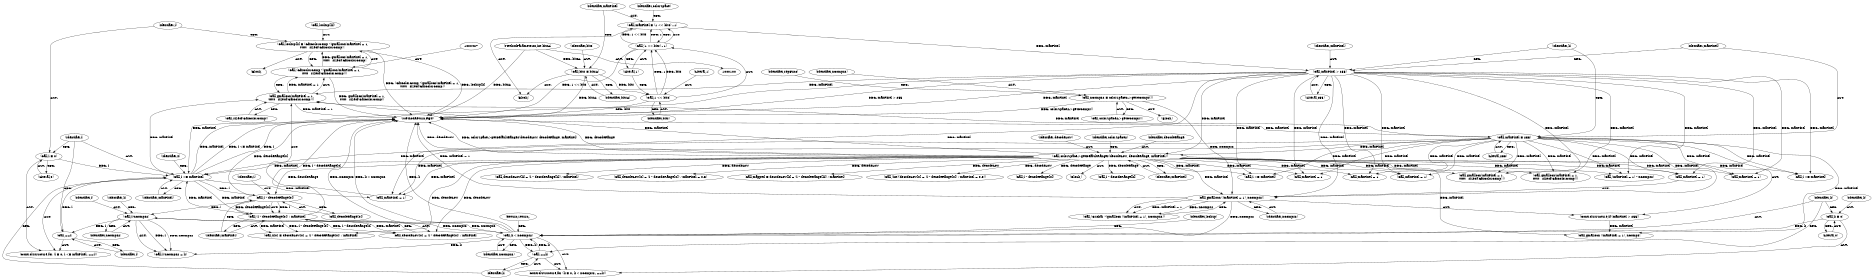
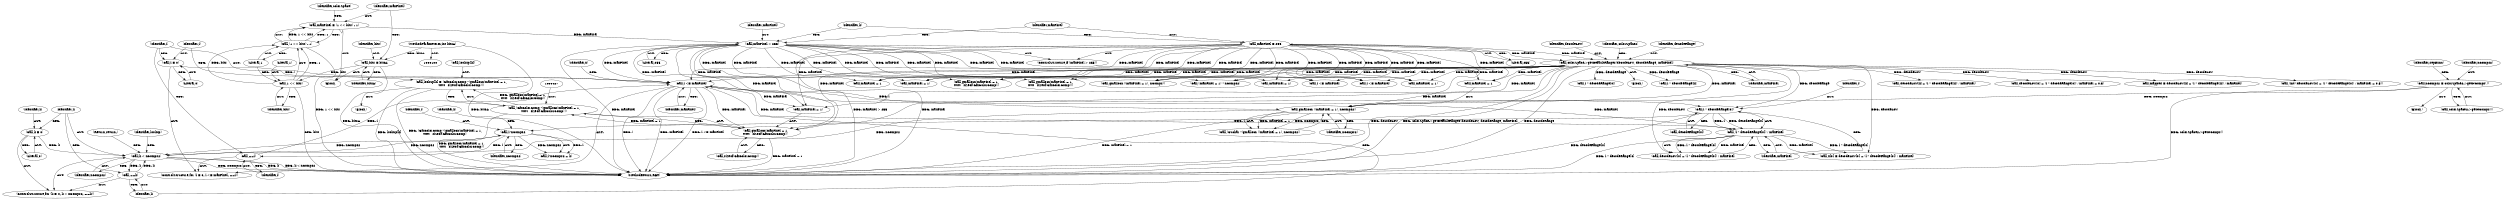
  digraph {
    n1 [label="(Call,lookup[k] = (GfxColorComp *)gmallocn(maxPixel + 1,\n\t\t\t\t\t   sizeof(GfxColorComp)))"]
    n2 [label="(Call,(GfxColorComp *)gmallocn(maxPixel + 1,\n\t\t\t\t\t   sizeof(GfxColorComp)))"]
    n3 [label="(MethodReturn,RET)"]
    n4 [label="(Block,)"]
    n5 [label="(Call,gmallocn(maxPixel + 1,\n\t\t\t\t\t   sizeof(GfxColorComp)))"]
    n6 [label="(Call,sizeof(GfxColorComp))"]
    n7 [label="(Call,i <= maxPixel)"]
    n8 [label="(Call,i * decodeRange[0])"]
    n9 [label="(Call,(i * decodeRange[0]) / maxPixel)"]
    n10 [label="(ControlStructure,for (i = 0; i <= maxPixel; ++i))"]
    n11 [label="(Call,maxPixel + 1)"]
    n12 [label="(Identifier,maxPixel)"]
    n13 [label="(Call,i*nComps2)"]
    n14 [label="(Call,decodeRange[0])"]
    n15 [label="(Call,x[0] = decodeLow[0] + (i * decodeRange[0]) / maxPixel)"]
    n16 [label="(Call,decodeLow[0] + (i * decodeRange[0]) / maxPixel)"]
    n17 [label="(Identifier,maxPixel)"]
    n18 [label="(Call,++i)"]
    n19 [label="(Identifier,i)"]
    n20 [label="(Call,k < nComps2)"]
    n21 [label="(Call,i*nComps2 + k)"]
    n22 [label="(Identifier,nComps2)"]
    n23 [label="(Call,++k)"]
    n24 [label="(Identifier,nComps2)"]
    n25 [label="(ControlStructure,for (k = 0; k < nComps2; ++k))"]
    n26 [label="(Call,colorSpace->getDefaultRanges(decodeLow, decodeRange, maxPixel))"]
    n27 [label="(Call,gmallocn ((maxPixel + 1), nComps2))"]
    n28 [label="(Call,maxPixel + 1)"]
    n29 [label="(Call,maxPixel + 1)"]
    n30 [label="(Call,gmallocn(maxPixel + 1,\n \t\t\t\t\t   sizeof(GfxColorComp)))"]
    n31 [label="(Call,gmallocn(maxPixel + 1,\n\t\t\t\t\t   sizeof(GfxColorComp)))"]
    n32 [label="(Call,decodeLow[k] + (i * decodeRange[k]) / maxPixel)"]
    n33 [label="(Call,decodeLow[0] + (i * decodeRange[0]) / maxPixel + 0.5)"]
    n34 [label="(Call,mapped = decodeLow[k] + (i * decodeRange[k]) / maxPixel)"]
    n35 [label="(Call,(int)(decodeLow[0] + (i * decodeRange[0]) / maxPixel + 0.5))"]
    n36 [label="(Call,i * decodeRange[0])"]
    n37 [label="(Block,)"]
    n38 [label="(Call,gmallocn ((maxPixel + 1), nComps))"]
    n39 [label="(Call,i * decodeRange[k])"]
    n40 [label="(Identifier,maxPixel)"]
    n41 [label="(Call,maxPixel + 1)"]
    n42 [label="(Call,(maxPixel + 1) * nComps2)"]
    n43 [label="(Call,maxPixel + 1)"]
    n44 [label="(Call,i <= maxPixel)"]
    n45 [label="(Call,i <= maxPixel)"]
    n46 [label="(Call,maxPixel + 1)"]
    n47 [label="(Call,(Guchar *)gmallocn ((maxPixel + 1), nComps2))"]
    n48 [label="(Identifier,nComps2)"]
    n49 [label="(Call,maxPixel = 255)"]
    n50 [label="(Literal,255)"]
    n51 [label="(ControlStructure,if (maxPixel > 255))"]
    n52 [label="(Call,maxPixel > 255)"]
    n53 [label="(Literal,255)"]
    n54 [label="(Call,maxPixel = (1 << bits) - 1)"]
    n55 [label="(Call,(1 << bits) - 1)"]
    n56 [label="(Block,)"]
    n57 [label="(Literal,1)"]
    n58 [label="(Call,1 << bits)"]
    n59 [label="(Identifier,bits)"]
    n60 [label="(Call,bits = bitsA)"]
    n61 [label="(Identifier,bitsA)"]
    n62 [label="(MethodParameterIn,int bitsA)"]
    1000100
    n64 [label="(Identifier,k)"]
    n65 [label="(Call,k = 0)"]
    n66 [label="(Literal,0)"]
    n67 [label="(Call,nComps2 = colorSpace2->getNComps())"]
    n68 [label="(Call,colorSpace2->getNComps())"]
    n69 [label="(Block,)"]
    n70 [label="(Call,i = 0)"]
    n71 [label="(Literal,0)"]
    n72 [label="(Identifier,sepFunc)"]
    n73 [label="(Identifier,i)"]
    n74 [label="(Identifier,maxPixel)"]
    n75 [label="(Identifier,i)"]
    n76 [label="(Identifier,k)"]
    n77 [label="(Identifier,i)"]
    n78 [label="(Identifier,k)"]
    n79 [label="(Identifier,colorSpace2)"]
    n80 [label="(Identifier,decodeRange)"]
    n81 [label="(Identifier,decodeLow)"]
    n82 [label="(Identifier,maxPixel)"]
    n83 [label="(Identifier,maxPixel)"]
    n84 [label="(Identifier,x)"]
    n85 [label="(Identifier,k)"]
    n86 [label="(Identifier,i)"]
    n87 [label="(Identifier,colorSpace)"]
    n88 [label="(Literal,1)"]
    n89 [label="(Call,lookup[k])"]
    n90 [label="(Return,return;)"]
    n91 [label="(Identifier,bits)"]
    n92 [label="(Identifier,lookup)"]
    n93 [label="(Identifier,nComps2)"]
    n94 [label="(Identifier,k)"]
    1000427
    n1 -> n2 [label="CFG: "]
    n1 -> n3 [label="DDG: (GfxColorComp *)gmallocn(maxPixel + 1,\n\t\t\t\t\t   sizeof(GfxColorComp))"]
    n1 -> n3 [label="DDG: lookup[k]"]
    n1 -> n4 [label="AST: "]
    n2 -> n1 [label="AST: "]
    n2 -> n1 [label="DDG: gmallocn(maxPixel + 1,\n\t\t\t\t\t   sizeof(GfxColorComp))"]
    n2 -> n3 [label="DDG: gmallocn(maxPixel + 1,\n\t\t\t\t\t   sizeof(GfxColorComp))"]
    n2 -> n5 [label="CFG: "]
    n5 -> n2 [label="AST: "]
    n5 -> n2 [label="DDG: maxPixel + 1"]
    n5 -> n3 [label="DDG: maxPixel + 1"]
    n5 -> n6 [label="CFG: "]
    n6 -> n5 [label="AST: "]
    n7 -> n3 [label="DDG: maxPixel"]
    n7 -> n3 [label="DDG: i <= maxPixel"]
    n7 -> n3 [label="DDG: i"]
    n7 -> n5 [label="DDG: maxPixel"]
    n7 -> n8 [label="DDG: i"]
    n7 -> n9 [label="DDG: maxPixel"]
    n7 -> n10 [label="AST: "]
    n7 -> n11 [label="DDG: maxPixel"]
    n7 -> n12 [label="CFG: "]
    n8 -> n3 [label="DDG: decodeRange[0]"]
    n8 -> n9 [label="AST: "]
    n8 -> n9 [label="DDG: i"]
    n8 -> n9 [label="DDG: decodeRange[0]"]
    n8 -> n13 [label="DDG: i"]
    n8 -> n14 [label="CFG: "]
    n9 -> n3 [label="DDG: i * decodeRange[0]"]
    n9 -> n7 [label="DDG: maxPixel"]
    n9 -> n15 [label="DDG: i * decodeRange[0]"]
    n9 -> n15 [label="DDG: maxPixel"]
    n9 -> n16 [label="AST: "]
    n9 -> n16 [label="DDG: i * decodeRange[0]"]
    n9 -> n16 [label="DDG: maxPixel"]
    n9 -> n17 [label="CFG: "]
    n11 -> n5 [label="AST: "]
    n12 -> n7 [label="AST: "]
    n13 -> n18 [label="DDG: i"]
    n13 -> n20 [label="DDG: nComps2"]
    n13 -> n21 [label="AST: "]
    n13 -> n21 [label="DDG: i"]
    n13 -> n21 [label="DDG: nComps2"]
    n13 -> n22 [label="CFG: "]
    n14 -> n8 [label="AST: "]
    n16 -> n9 [label="CFG: "]
    n17 -> n8 [label="CFG: "]
    n17 -> n9 [label="AST: "]
    n18 -> n7 [label="DDG: i"]
    n18 -> n10 [label="AST: "]
    n18 -> n19 [label="CFG: "]
    n19 -> n18 [label="AST: "]
    n20 -> n3 [label="DDG: k < nComps2"]
    n20 -> n3 [label="DDG: nComps2"]
    n20 -> n3 [label="DDG: k"]
    n20 -> n13 [label="DDG: nComps2"]
-   n20 -> n21 [label="DDG: k"]
    n20 -> n23 [label="DDG: k"]
    n20 -> n24 [label="CFG: "]
    n20 -> n25 [label="AST: "]
    n22 -> n13 [label="AST: "]
    n23 -> n20 [label="DDG: k"]
    n23 -> n25 [label="AST: "]
    n23 -> n64 [label="CFG: "]
    n24 -> n20 [label="AST: "]
    n26 -> n3 [label="DDG: decodeLow"]
    n26 -> n3 [label="DDG: colorSpace->getDefaultRanges(decodeLow, decodeRange, maxPixel)"]
    n26 -> n3 [label="DDG: decodeRange"]
    n26 -> n5 [label="DDG: maxPixel"]
    n26 -> n7 [label="DDG: maxPixel"]
    n26 -> n8 [label="DDG: decodeRange"]
    n26 -> n11 [label="DDG: maxPixel"]
    n26 -> n15 [label="DDG: decodeLow"]
    n26 -> n16 [label="DDG: decodeLow"]
    n26 -> n27 [label="DDG: maxPixel"]
    n26 -> n28 [label="DDG: maxPixel"]
    n26 -> n29 [label="DDG: maxPixel"]
    n26 -> n30 [label="DDG: maxPixel"]
    n26 -> n31 [label="DDG: maxPixel"]
    n26 -> n32 [label="DDG: decodeLow"]
    n26 -> n33 [label="DDG: decodeLow"]
    n26 -> n34 [label="DDG: decodeLow"]
    n26 -> n35 [label="DDG: decodeLow"]
    n26 -> n36 [label="DDG: decodeRange"]
    n26 -> n37 [label="AST: "]
    n26 -> n38 [label="DDG: maxPixel"]
    n26 -> n39 [label="DDG: decodeRange"]
    n26 -> n40 [label="CFG: "]
    n26 -> n41 [label="DDG: maxPixel"]
    n26 -> n42 [label="DDG: maxPixel"]
    n26 -> n43 [label="DDG: maxPixel"]
    n26 -> n44 [label="DDG: maxPixel"]
    n26 -> n45 [label="DDG: maxPixel"]
    n26 -> n46 [label="DDG: maxPixel"]
    n27 -> n3 [label="DDG: maxPixel + 1"]
    n27 -> n20 [label="DDG: nComps2"]
    n27 -> n47 [label="AST: "]
    n27 -> n47 [label="DDG: maxPixel + 1"]
    n27 -> n47 [label="DDG: nComps2"]
    n27 -> n48 [label="CFG: "]
    n40 -> n26 [label="AST: "]
    n41 -> n27 [label="AST: "]
    n47 -> n27 [label="CFG: "]
    n48 -> n27 [label="AST: "]
-   n3 -> n49 [label="DDG: maxPixel"]
+   n49 -> n3 [label="DDG: maxPixel"]
    n49 -> n5 [label="DDG: maxPixel"]
    n49 -> n7 [label="DDG: maxPixel"]
    n49 -> n11 [label="DDG: maxPixel"]
    n49 -> n26 [label="DDG: maxPixel"]
    n49 -> n27 [label="DDG: maxPixel"]
    n49 -> n28 [label="DDG: maxPixel"]
    n49 -> n29 [label="DDG: maxPixel"]
    n49 -> n30 [label="DDG: maxPixel"]
    n49 -> n31 [label="DDG: maxPixel"]
    n49 -> n38 [label="DDG: maxPixel"]
    n49 -> n41 [label="DDG: maxPixel"]
    n49 -> n42 [label="DDG: maxPixel"]
    n49 -> n43 [label="DDG: maxPixel"]
    n49 -> n44 [label="DDG: maxPixel"]
    n49 -> n45 [label="DDG: maxPixel"]
    n49 -> n46 [label="DDG: maxPixel"]
    n49 -> n50 [label="CFG: "]
    n49 -> n51 [label="AST: "]
    n50 -> n49 [label="AST: "]
    n51 -> n38 [label="DDG: maxPixel"]
    n52 -> n3 [label="DDG: maxPixel > 255"]
    n52 -> n3 [label="DDG: maxPixel"]
    n52 -> n5 [label="DDG: maxPixel"]
    n52 -> n7 [label="DDG: maxPixel"]
    n52 -> n11 [label="DDG: maxPixel"]
    n52 -> n26 [label="DDG: maxPixel"]
    n52 -> n27 [label="DDG: maxPixel"]
    n52 -> n28 [label="DDG: maxPixel"]
    n52 -> n29 [label="DDG: maxPixel"]
    n52 -> n30 [label="DDG: maxPixel"]
    n52 -> n31 [label="DDG: maxPixel"]
    n52 -> n41 [label="DDG: maxPixel"]
    n52 -> n42 [label="DDG: maxPixel"]
    n52 -> n43 [label="DDG: maxPixel"]
    n52 -> n44 [label="DDG: maxPixel"]
    n52 -> n45 [label="DDG: maxPixel"]
    n52 -> n46 [label="DDG: maxPixel"]
-   n27 -> n51 [label="AST: "]
+   n52 -> n51 [label="AST: "]
    n52 -> n53 [label="CFG: "]
    n53 -> n52 [label="AST: "]
    n54 -> n52 [label="DDG: maxPixel"]
    n54 -> n55 [label="CFG: "]
    n54 -> n56 [label="AST: "]
    n55 -> n3 [label="DDG: 1 << bits"]
    n55 -> n54 [label="AST: "]
    n55 -> n54 [label="DDG: 1 << bits"]
    n55 -> n54 [label="DDG: 1"]
    n55 -> n57 [label="CFG: "]
    n57 -> n55 [label="AST: "]
    n57 -> n58 [label="CFG: "]
    n58 -> n3 [label="CFG: bits"]
    n58 -> n55 [label="AST: "]
    n58 -> n55 [label="DDG: 1"]
    n58 -> n55 [label="DDG: bits"]
    n58 -> n59 [label="CFG: "]
    n59 -> n58 [label="AST: "]
    n60 -> n3 [label="DDG: bitsA"]
    n60 -> n56 [label="AST: "]
    n60 -> n58 [label="DDG: bits"]
    n60 -> n61 [label="CFG: "]
    n61 -> n60 [label="AST: "]
    n62 -> n3 [label="DDG: bitsA"]
    n62 -> n60 [label="DDG: bitsA"]
    n62 -> 1000100 [label="AST: "]
    n64 -> n7 [label="CFG: "]
    n64 -> n23 [label="AST: "]
    n65 -> n20 [label="DDG: k"]
    n65 -> n25 [label="AST: "]
    n65 -> n66 [label="CFG: "]
    n66 -> n65 [label="AST: "]
    n67 -> n3 [label="DDG: colorSpace2->getNComps()"]
    n67 -> n27 [label="DDG: nComps2"]
    n67 -> n68 [label="CFG: "]
    n67 -> n69 [label="AST: "]
    n68 -> n67 [label="AST: "]
    n70 -> n7 [label="DDG: i"]
    n70 -> n10 [label="AST: "]
    n70 -> n71 [label="CFG: "]
    n71 -> n70 [label="AST: "]
    n72 -> n67 [label="CFG: "]
    n73 -> n13 [label="AST: "]
    n74 -> n52 [label="AST: "]
    n75 -> n1 [label="CFG: "]
    n75 -> n70 [label="AST: "]
    n76 -> n13 [label="CFG: "]
    n77 -> n8 [label="AST: "]
    n78 -> n49 [label="CFG: "]
    n78 -> n52 [label="CFG: "]
    n79 -> n26 [label="CFG: "]
    n80 -> n26 [label="AST: "]
    n81 -> n26 [label="AST: "]
    n82 -> n54 [label="AST: "]
    n82 -> n60 [label="CFG: "]
    n83 -> n49 [label="AST: "]
    n83 -> n52 [label="CFG: "]
    n84 -> n7 [label="CFG: "]
    n85 -> n20 [label="AST: "]
    n85 -> n23 [label="CFG: "]
    n85 -> n65 [label="CFG: "]
    n86 -> n7 [label="AST: "]
    n86 -> n18 [label="CFG: "]
    n86 -> n70 [label="CFG: "]
    n87 -> n54 [label="CFG: "]
    n88 -> n58 [label="AST: "]
    n89 -> n1 [label="AST: "]
    n90 -> n20 [label="CFG: "]
    n91 -> n60 [label="AST: "]
    n92 -> n20 [label="CFG: "]
    n93 -> n67 [label="AST: "]
    n94 -> n65 [label="AST: "]
    1000427 -> n2 [label="AST: "]
  }
